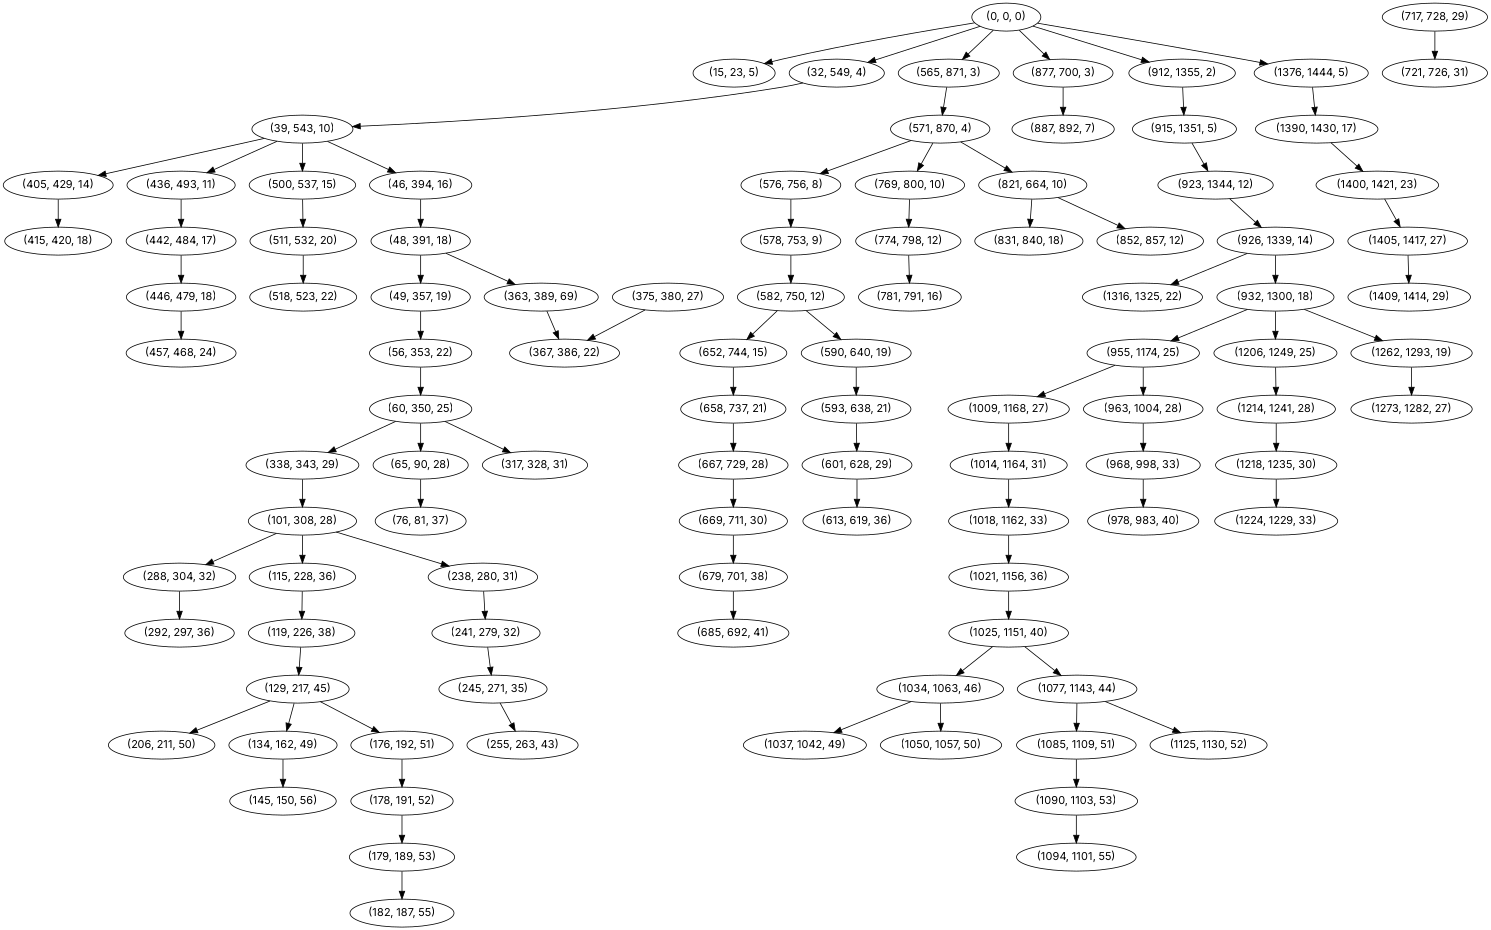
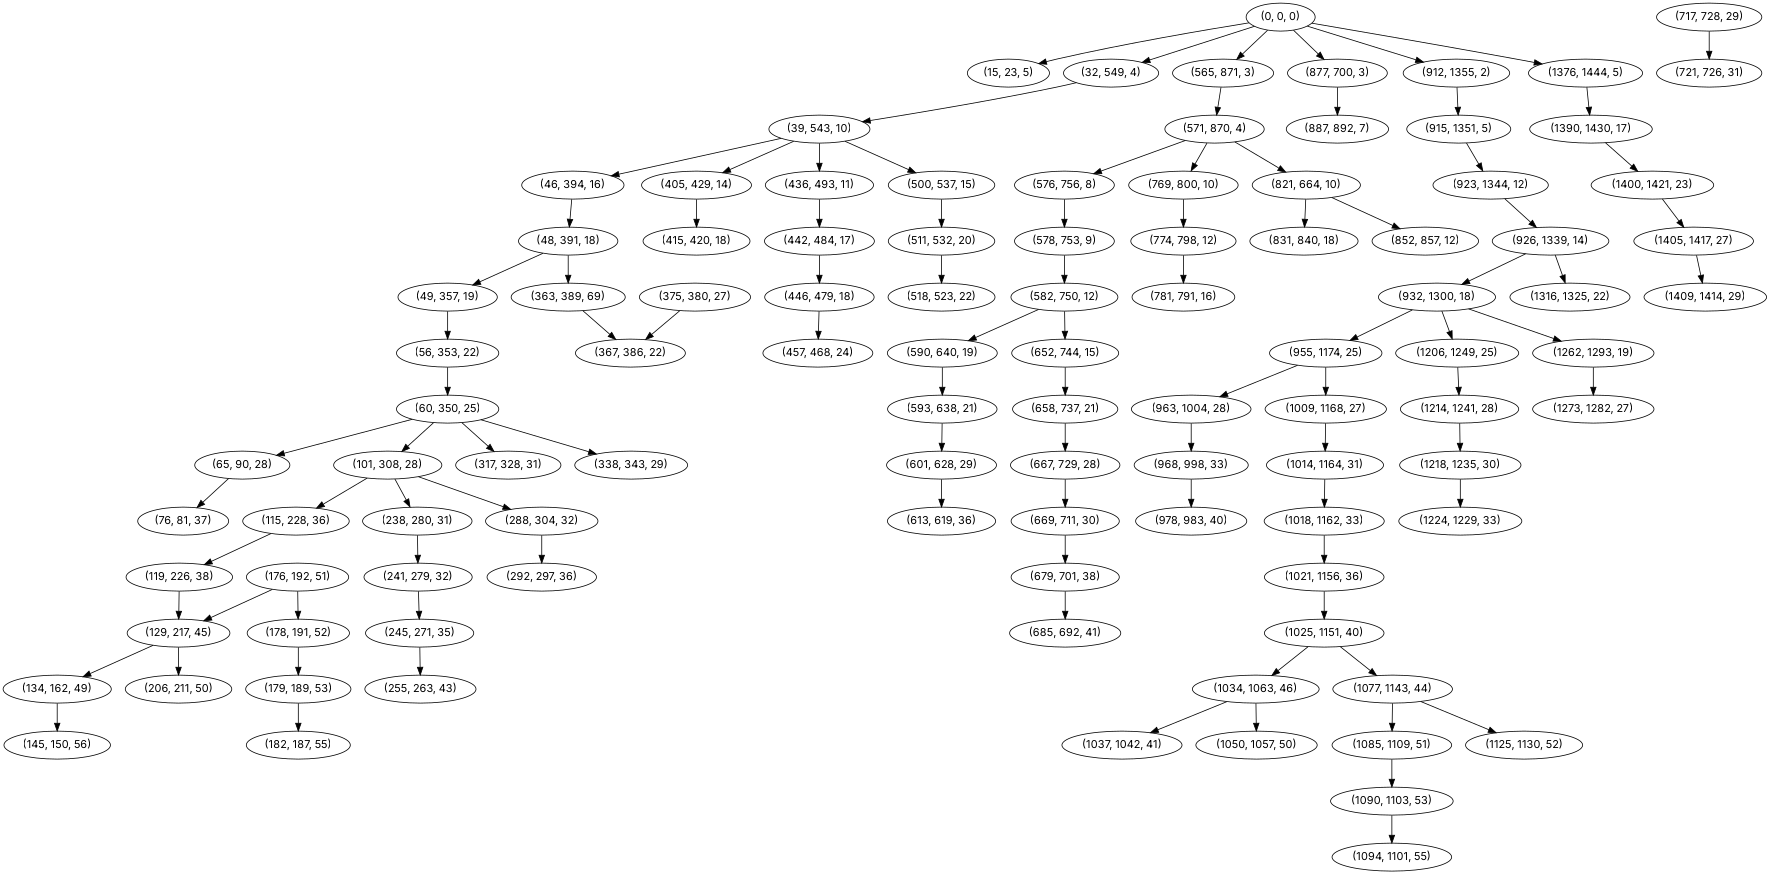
  digraph {
    fontname=Inter
    node [fontname=Inter]
    edge [fontname=Inter]
    "(0, 0, 0)"
    "(15, 23, 5)"
    "(32, 549, 4)"
    "(565, 871, 3)"
    n5 [label="(877, 700, 3)"]
    "(912, 1355, 2)"
    "(1376, 1444, 5)"
    "(39, 543, 10)"
    "(571, 870, 4)"
    "(887, 892, 7)"
    "(915, 1351, 5)"
    "(1390, 1430, 17)"
    "(46, 394, 16)"
    "(405, 429, 14)"
    "(436, 493, 11)"
    "(500, 537, 15)"
    "(48, 391, 18)"
    "(415, 420, 18)"
    "(442, 484, 17)"
    "(511, 532, 20)"
    "(49, 357, 19)"
    n22 [label="(363, 389, 69)"]
    "(56, 353, 22)"
    "(367, 386, 22)"
    "(60, 350, 25)"
    "(65, 90, 28)"
    "(101, 308, 28)"
    "(317, 328, 31)"
    "(338, 343, 29)"
    "(76, 81, 37)"
    "(115, 228, 36)"
    "(238, 280, 31)"
    "(288, 304, 32)"
    "(119, 226, 38)"
    "(241, 279, 32)"
    "(292, 297, 36)"
    "(129, 217, 45)"
    "(134, 162, 49)"
    "(176, 192, 51)"
    "(206, 211, 50)"
    "(145, 150, 56)"
    "(178, 191, 52)"
    "(179, 189, 53)"
    "(182, 187, 55)"
    "(245, 271, 35)"
    "(255, 263, 43)"
    "(375, 380, 27)"
    "(446, 479, 18)"
    "(457, 468, 24)"
    "(518, 523, 22)"
    "(576, 756, 8)"
    "(769, 800, 10)"
    n53 [label="(821, 664, 10)"]
    "(578, 753, 9)"
    "(774, 798, 12)"
    "(831, 840, 18)"
    "(852, 857, 12)"
    "(582, 750, 12)"
    "(590, 640, 19)"
    "(652, 744, 15)"
    "(593, 638, 21)"
    "(658, 737, 21)"
    "(601, 628, 29)"
    "(613, 619, 36)"
    "(667, 729, 28)"
    "(669, 711, 30)"
    "(679, 701, 38)"
    "(717, 728, 29)"
    "(721, 726, 31)"
    "(685, 692, 41)"
    "(781, 791, 16)"
    "(923, 1344, 12)"
    "(926, 1339, 14)"
    "(932, 1300, 18)"
    "(1316, 1325, 22)"
    "(955, 1174, 25)"
    "(1206, 1249, 25)"
    "(1262, 1293, 19)"
    "(963, 1004, 28)"
    "(1009, 1168, 27)"
    "(1214, 1241, 28)"
    "(1273, 1282, 27)"
    "(968, 998, 33)"
    "(1014, 1164, 31)"
    "(978, 983, 40)"
    "(1018, 1162, 33)"
    "(1021, 1156, 36)"
    "(1025, 1151, 40)"
    "(1034, 1063, 46)"
    "(1077, 1143, 44)"
-   "(1037, 1042, 49)"
+   "(1037, 1042, 49)" [label="(1037, 1042, 41)"]
    "(1050, 1057, 50)"
    "(1085, 1109, 51)"
    "(1125, 1130, 52)"
    "(1090, 1103, 53)"
    "(1094, 1101, 55)"
    "(1218, 1235, 30)"
    "(1224, 1229, 33)"
    "(1400, 1421, 23)"
    "(1405, 1417, 27)"
    "(1409, 1414, 29)"
    "(0, 0, 0)" -> "(15, 23, 5)"
    "(0, 0, 0)" -> "(32, 549, 4)"
    "(0, 0, 0)" -> "(565, 871, 3)"
    "(0, 0, 0)" -> n5
    "(0, 0, 0)" -> "(912, 1355, 2)"
    "(0, 0, 0)" -> "(1376, 1444, 5)"
    "(32, 549, 4)" -> "(39, 543, 10)"
    "(565, 871, 3)" -> "(571, 870, 4)"
    n5 -> "(887, 892, 7)"
    "(912, 1355, 2)" -> "(915, 1351, 5)"
    "(1376, 1444, 5)" -> "(1390, 1430, 17)"
    "(39, 543, 10)" -> "(46, 394, 16)"
    "(39, 543, 10)" -> "(405, 429, 14)"
    "(39, 543, 10)" -> "(436, 493, 11)"
    "(39, 543, 10)" -> "(500, 537, 15)"
    "(571, 870, 4)" -> "(576, 756, 8)"
    "(571, 870, 4)" -> "(769, 800, 10)"
    "(571, 870, 4)" -> n53
    "(915, 1351, 5)" -> "(923, 1344, 12)"
    "(1390, 1430, 17)" -> "(1400, 1421, 23)"
    "(46, 394, 16)" -> "(48, 391, 18)"
    "(405, 429, 14)" -> "(415, 420, 18)"
    "(436, 493, 11)" -> "(442, 484, 17)"
    "(500, 537, 15)" -> "(511, 532, 20)"
    "(48, 391, 18)" -> "(49, 357, 19)"
    "(48, 391, 18)" -> n22
    "(442, 484, 17)" -> "(446, 479, 18)"
    "(511, 532, 20)" -> "(518, 523, 22)"
    "(49, 357, 19)" -> "(56, 353, 22)"
    n22 -> "(367, 386, 22)"
    "(56, 353, 22)" -> "(60, 350, 25)"
    "(60, 350, 25)" -> "(65, 90, 28)"
-   "(338, 343, 29)" -> "(101, 308, 28)"
+   "(60, 350, 25)" -> "(101, 308, 28)"
    "(60, 350, 25)" -> "(317, 328, 31)"
    "(60, 350, 25)" -> "(338, 343, 29)"
    "(65, 90, 28)" -> "(76, 81, 37)"
    "(101, 308, 28)" -> "(115, 228, 36)"
    "(101, 308, 28)" -> "(238, 280, 31)"
    "(101, 308, 28)" -> "(288, 304, 32)"
    "(115, 228, 36)" -> "(119, 226, 38)"
    "(238, 280, 31)" -> "(241, 279, 32)"
    "(288, 304, 32)" -> "(292, 297, 36)"
    "(119, 226, 38)" -> "(129, 217, 45)"
    "(241, 279, 32)" -> "(245, 271, 35)"
    "(129, 217, 45)" -> "(134, 162, 49)"
-   "(129, 217, 45)" -> "(176, 192, 51)"
+   "(176, 192, 51)" -> "(129, 217, 45)"
    "(129, 217, 45)" -> "(206, 211, 50)"
    "(134, 162, 49)" -> "(145, 150, 56)"
    "(176, 192, 51)" -> "(178, 191, 52)"
    "(178, 191, 52)" -> "(179, 189, 53)"
    "(179, 189, 53)" -> "(182, 187, 55)"
    "(245, 271, 35)" -> "(255, 263, 43)"
    "(375, 380, 27)" -> "(367, 386, 22)"
    "(446, 479, 18)" -> "(457, 468, 24)"
    "(576, 756, 8)" -> "(578, 753, 9)"
    "(769, 800, 10)" -> "(774, 798, 12)"
    n53 -> "(831, 840, 18)"
    n53 -> "(852, 857, 12)"
    "(578, 753, 9)" -> "(582, 750, 12)"
    "(774, 798, 12)" -> "(781, 791, 16)"
    "(582, 750, 12)" -> "(590, 640, 19)"
    "(582, 750, 12)" -> "(652, 744, 15)"
    "(590, 640, 19)" -> "(593, 638, 21)"
    "(652, 744, 15)" -> "(658, 737, 21)"
    "(593, 638, 21)" -> "(601, 628, 29)"
    "(658, 737, 21)" -> "(667, 729, 28)"
    "(601, 628, 29)" -> "(613, 619, 36)"
    "(667, 729, 28)" -> "(669, 711, 30)"
    "(669, 711, 30)" -> "(679, 701, 38)"
    "(679, 701, 38)" -> "(685, 692, 41)"
    "(717, 728, 29)" -> "(721, 726, 31)"
    "(923, 1344, 12)" -> "(926, 1339, 14)"
    "(926, 1339, 14)" -> "(932, 1300, 18)"
    "(926, 1339, 14)" -> "(1316, 1325, 22)"
    "(932, 1300, 18)" -> "(955, 1174, 25)"
    "(932, 1300, 18)" -> "(1206, 1249, 25)"
    "(932, 1300, 18)" -> "(1262, 1293, 19)"
    "(955, 1174, 25)" -> "(963, 1004, 28)"
    "(955, 1174, 25)" -> "(1009, 1168, 27)"
    "(1206, 1249, 25)" -> "(1214, 1241, 28)"
    "(1262, 1293, 19)" -> "(1273, 1282, 27)"
    "(963, 1004, 28)" -> "(968, 998, 33)"
    "(1009, 1168, 27)" -> "(1014, 1164, 31)"
    "(1214, 1241, 28)" -> "(1218, 1235, 30)"
    "(968, 998, 33)" -> "(978, 983, 40)"
    "(1014, 1164, 31)" -> "(1018, 1162, 33)"
    "(1018, 1162, 33)" -> "(1021, 1156, 36)"
    "(1021, 1156, 36)" -> "(1025, 1151, 40)"
    "(1025, 1151, 40)" -> "(1034, 1063, 46)"
    "(1025, 1151, 40)" -> "(1077, 1143, 44)"
    "(1034, 1063, 46)" -> "(1037, 1042, 49)"
    "(1034, 1063, 46)" -> "(1050, 1057, 50)"
    "(1077, 1143, 44)" -> "(1085, 1109, 51)"
    "(1077, 1143, 44)" -> "(1125, 1130, 52)"
    "(1085, 1109, 51)" -> "(1090, 1103, 53)"
    "(1090, 1103, 53)" -> "(1094, 1101, 55)"
    "(1218, 1235, 30)" -> "(1224, 1229, 33)"
    "(1400, 1421, 23)" -> "(1405, 1417, 27)"
    "(1405, 1417, 27)" -> "(1409, 1414, 29)"
  }
